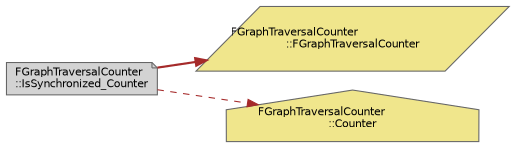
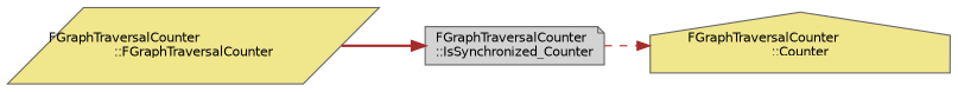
  digraph {
    rankdir=LR
    node [color=grey40 fillcolor=khaki fontname=Helvetica fontsize=10 style=filled]
    edge [color=brown fontname=Helvetica fontsize=10 labelfontname=Helvetica labelfontsize=10]
    n1 [color=gray40 fillcolor=lightgrey fontcolor=black height=0.2 label="FGraphTraversalCounter\l::IsSynchronized_Counter" shape=note width=0.4]
    n2 [height=0.2 label="FGraphTraversalCounter\l::FGraphTraversalCounter" shape=parallelogram width=0.4]
    n3 [height=0.2 label="FGraphTraversalCounter\l::Counter" shape=house width=0.4]
-   n1 -> n2 [style=bold]
+   n2 -> n1 [style=bold]
    n1 -> n3 [style=dashed]
  }
